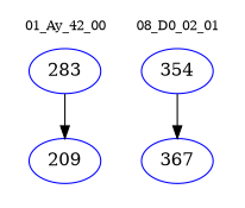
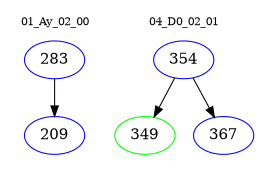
  digraph {
    node [color=blue]
    edge [color=black]
    n1 [label=283]
    n2 [label=209]
    n3 [label=354]
+   n4 [color=green label=349]
    n5 [label=367]
    subgraph cluster_1 {
      color=white
      fontsize=10
-     label="01_Ay_42_00"
+     label="01_Ay_02_00"
      n1
      n2
    }
    subgraph cluster_2 {
      color=white
      fontsize=10
-     label="08_D0_02_01"
+     label="04_D0_02_01"
      n3
+     n4
      n5
    }
    n1 -> n2
+   n3 -> n4
    n3 -> n5
  }
